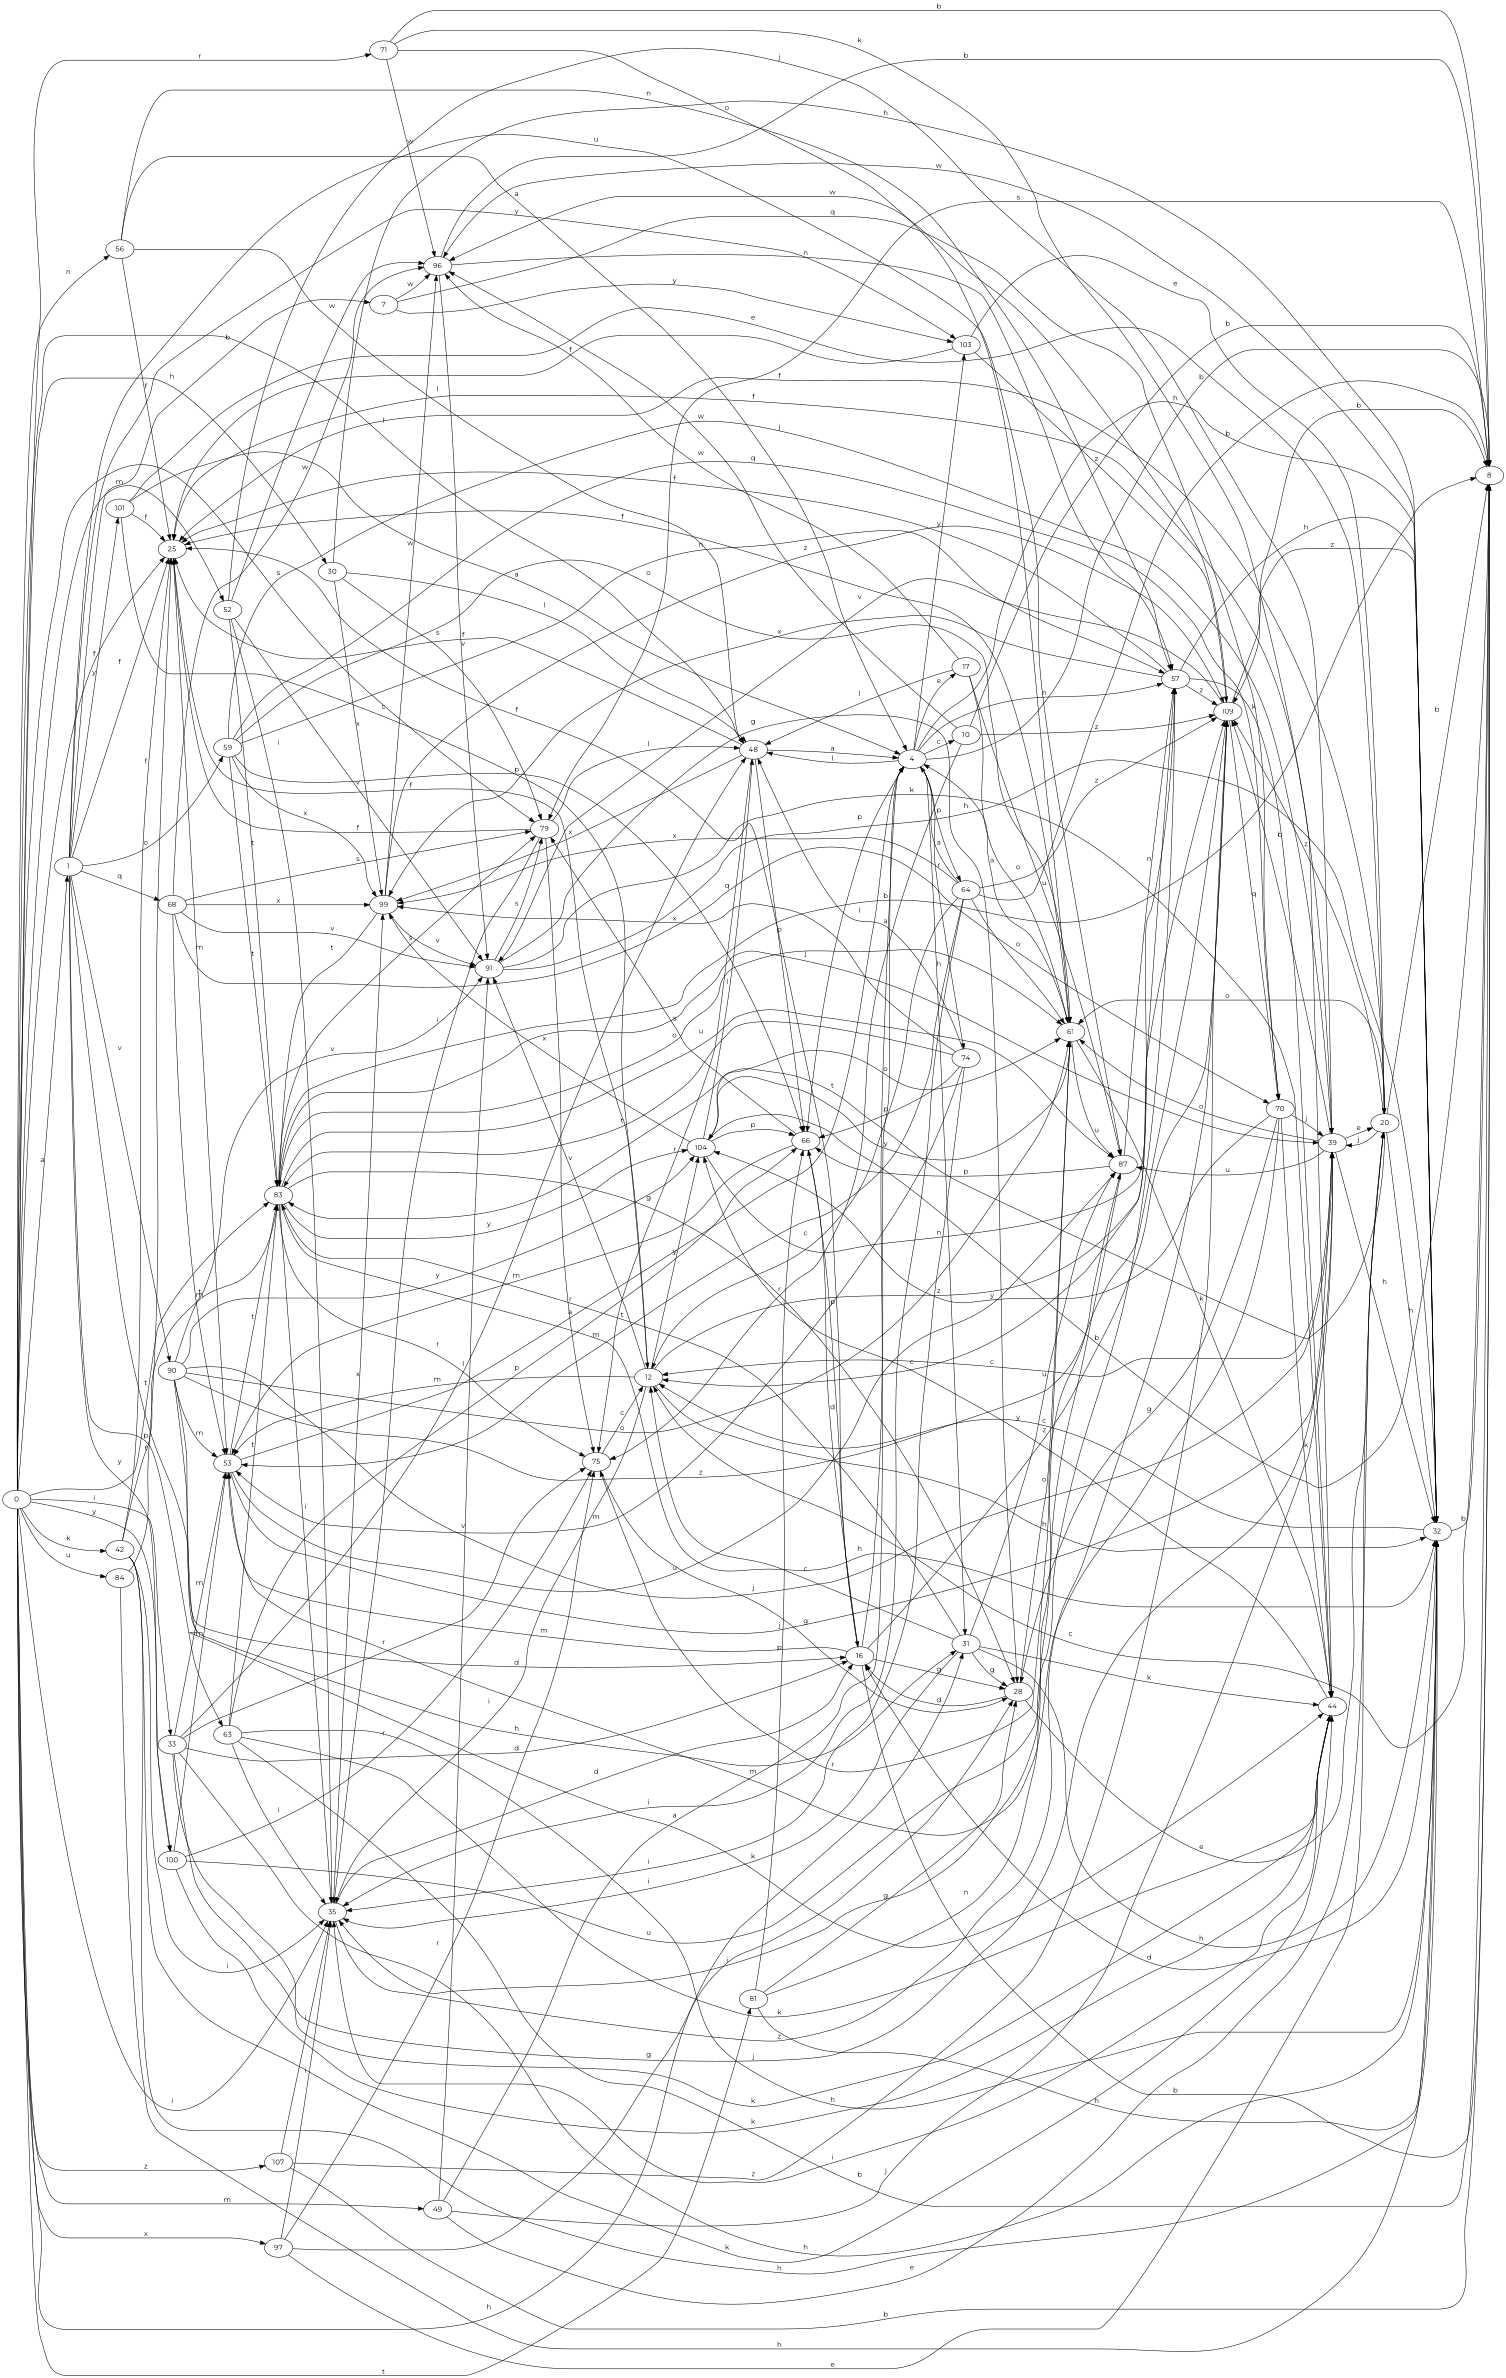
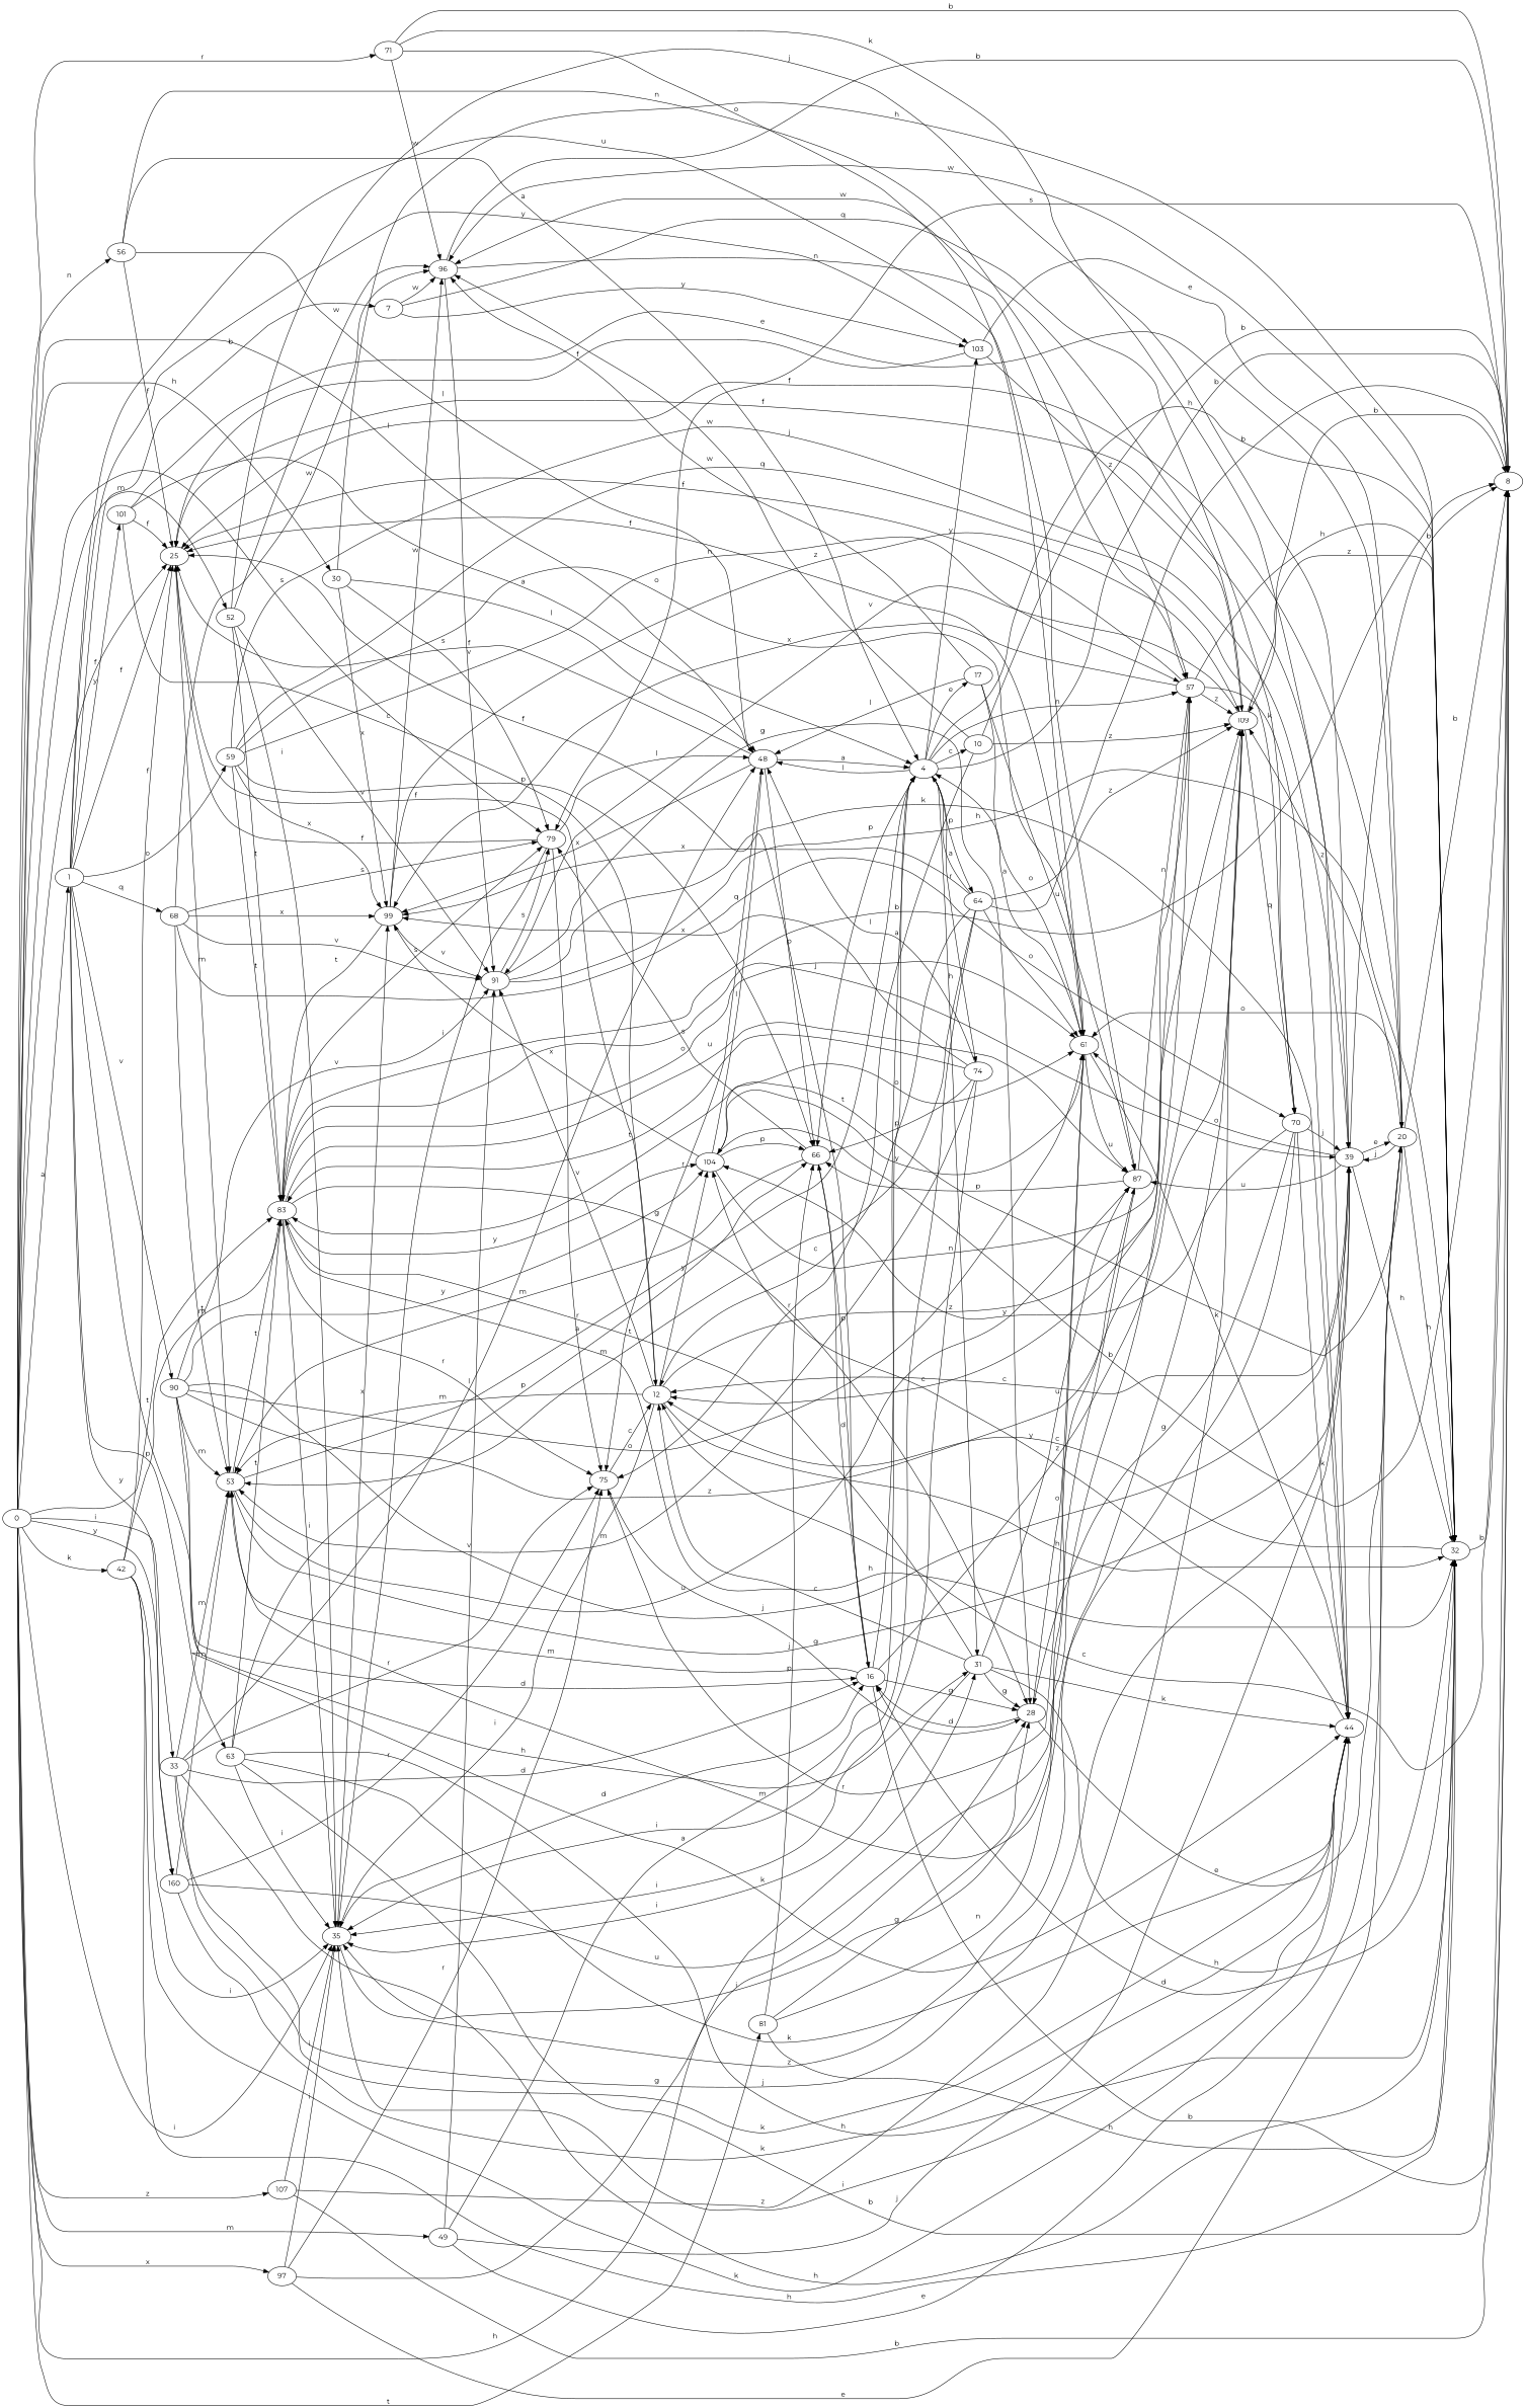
  strict digraph {
    fontname=Montserrat
    rankdir=LR
    node [fontname=Montserrat]
    edge [fontname=Montserrat]
    0
    1
    25
    30
    31
    33
    35
    42
    48
    49
    52
    56
    71
    79
    81
    83
-   84
    97
-   100
+   100 [label=160]
    107
    7
    59
    63
    68
    87
    90
    101
    103
    53
    32
    99
    12
    28
    44
    75
    16
    39
    109
    4
    66
    91
    20
    96
    57
    8
    61
    104
    70
    10
    17
    64
    74
    0 -> 1 [label=a]
    0 -> 25 [label=f]
    0 -> 30 [label=h]
    0 -> 31 [label=h]
    0 -> 33 [label=i]
    0 -> 35 [label=i]
    0 -> 42 [label=k]
    0 -> 48 [label=l]
    0 -> 49 [label=m]
    0 -> 52 [label=m]
    0 -> 56 [label=n]
    0 -> 71 [label=r]
    0 -> 79 [label=s]
    0 -> 81 [label=t]
    0 -> 83 [label=t]
-   0 -> 84 [label=u]
    0 -> 97 [label=x]
    0 -> 100 [label=y]
    0 -> 107 [label=z]
    1 -> 25 [label=f]
    1 -> 31 [label=h]
    1 -> 100 [label=y]
    1 -> 7 [label=b]
    1 -> 59 [label=o]
    1 -> 63 [label=p]
    1 -> 68 [label=q]
    1 -> 87 [label=u]
    1 -> 90 [label=v]
    1 -> 101 [label=y]
    1 -> 103 [label=y]
    25 -> 53 [label=m]
    30 -> 48 [label=l]
    30 -> 79 [label=s]
    30 -> 32 [label=h]
    30 -> 99 [label=x]
    31 -> 35 [label=i]
    31 -> 83 [label=t]
    31 -> 87 [label=u]
    31 -> 32 [label=h]
    31 -> 12 [label=c]
    31 -> 28 [label=g]
    31 -> 44 [label=k]
    33 -> 48 [label=l]
    33 -> 53 [label=m]
    33 -> 32 [label=h]
    33 -> 44 [label=k]
    33 -> 75 [label=r]
    33 -> 16 [label=d]
    33 -> 39 [label=j]
    35 -> 99 [label=x]
    35 -> 16 [label=d]
    35 -> 109 [label=z]
    42 -> 25 [label=f]
    42 -> 35 [label=i]
    42 -> 83 [label=t]
    42 -> 32 [label=h]
    42 -> 44 [label=k]
    48 -> 25 [label=f]
    48 -> 99 [label=x]
    48 -> 75 [label=r]
    48 -> 4 [label=a]
    48 -> 66 [label=p]
    49 -> 39 [label=j]
    49 -> 4 [label=a]
    49 -> 91 [label=v]
    49 -> 20 [label=e]
    52 -> 35 [label=i]
    52 -> 83 [label=t]
    52 -> 39 [label=j]
    52 -> 91 [label=v]
    52 -> 96 [label=w]
    56 -> 25 [label=f]
    56 -> 48 [label=l]
    56 -> 4 [label=a]
    56 -> 57 [label=n]
    71 -> 44 [label=k]
    71 -> 96 [label=w]
    71 -> 8 [label=b]
    71 -> 61 [label=o]
    79 -> 25 [label=f]
    79 -> 35 [label=i]
    79 -> 48 [label=l]
    79 -> 75 [label=r]
    81 -> 32 [label=h]
    81 -> 28 [label=g]
    81 -> 66 [label=p]
    81 -> 57 [label=n]
    83 -> 35 [label=i]
    83 -> 79 [label=s]
    83 -> 87 [label=u]
    83 -> 32 [label=h]
    83 -> 28 [label=g]
    83 -> 75 [label=r]
    83 -> 39 [label=j]
    83 -> 8 [label=b]
    83 -> 61 [label=o]
    83 -> 104 [label=y]
-   84 -> 25 [label=f]
-   84 -> 32 [label=h]
    97 -> 35 [label=i]
    97 -> 28 [label=g]
    97 -> 75 [label=r]
    97 -> 20 [label=e]
    100 -> 87 [label=u]
    100 -> 53 [label=m]
    100 -> 44 [label=k]
    100 -> 75 [label=r]
    107 -> 35 [label=i]
    107 -> 109 [label=z]
    107 -> 8 [label=b]
    7 -> 103 [label=y]
    7 -> 96 [label=w]
    7 -> 70 [label=q]
    59 -> 83 [label=t]
    59 -> 99 [label=x]
    59 -> 39 [label=j]
    59 -> 66 [label=p]
    59 -> 57 [label=n]
    59 -> 61 [label=o]
    59 -> 70 [label=q]
    63 -> 35 [label=i]
    63 -> 83 [label=t]
    63 -> 32 [label=h]
    63 -> 44 [label=k]
    63 -> 66 [label=p]
    63 -> 8 [label=b]
    68 -> 79 [label=s]
    68 -> 53 [label=m]
    68 -> 99 [label=x]
    68 -> 91 [label=v]
    68 -> 96 [label=w]
    68 -> 70 [label=q]
    87 -> 35 [label=i]
    87 -> 66 [label=p]
    87 -> 57 [label=n]
    90 -> 53 [label=m]
    90 -> 44 [label=k]
    90 -> 16 [label=d]
    90 -> 39 [label=j]
    90 -> 109 [label=z]
    90 -> 91 [label=v]
    90 -> 61 [label=o]
    90 -> 104 [label=y]
    101 -> 25 [label=f]
    101 -> 12 [label=c]
    101 -> 4 [label=a]
    101 -> 20 [label=e]
    103 -> 25 [label=f]
    103 -> 109 [label=z]
    103 -> 20 [label=e]
    53 -> 83 [label=t]
    53 -> 87 [label=u]
    53 -> 39 [label=j]
    53 -> 4 [label=a]
    32 -> 12 [label=c]
    32 -> 16 [label=d]
    32 -> 109 [label=z]
    32 -> 96 [label=w]
    32 -> 8 [label=b]
    99 -> 83 [label=t]
    99 -> 109 [label=z]
    99 -> 91 [label=v]
    99 -> 96 [label=w]
    12 -> 25 [label=f]
    12 -> 35 [label=i]
    12 -> 53 [label=m]
    12 -> 32 [label=h]
    12 -> 109 [label=z]
    12 -> 91 [label=v]
    12 -> 104 [label=y]
    28 -> 16 [label=d]
    28 -> 20 [label=e]
    28 -> 61 [label=o]
    44 -> 35 [label=i]
    44 -> 104 [label=y]
    75 -> 12 [label=c]
    75 -> 28 [label=g]
    16 -> 25 [label=f]
    16 -> 53 [label=m]
    16 -> 28 [label=g]
    16 -> 109 [label=z]
    16 -> 4 [label=a]
    16 -> 66 [label=p]
    16 -> 8 [label=b]
    39 -> 25 [label=f]
    39 -> 87 [label=u]
    39 -> 32 [label=h]
    39 -> 12 [label=c]
    39 -> 20 [label=e]
-   39 -> 109 [label=b]
+   39 -> 8 [label=b]
    39 -> 61 [label=o]
    109 -> 91 [label=v]
    109 -> 96 [label=w]
    109 -> 8 [label=b]
    109 -> 70 [label=q]
    4 -> 31 [label=h]
    4 -> 48 [label=l]
    4 -> 103 [label=y]
    4 -> 32 [label=h]
    4 -> 66 [label=p]
    4 -> 57 [label=n]
    4 -> 8 [label=b]
    4 -> 10 [label=c]
    4 -> 17 [label=e]
    4 -> 64 [label=p]
    4 -> 74 [label=r]
    66 -> 79 [label=s]
    66 -> 53 [label=m]
    66 -> 16 [label=d]
    91 -> 79 [label=s]
    91 -> 32 [label=h]
    91 -> 28 [label=g]
    91 -> 44 [label=k]
    20 -> 25 [label=f]
    20 -> 83 [label=t]
    20 -> 32 [label=h]
    20 -> 39 [label=j]
    20 -> 109 [label=z]
    20 -> 8 [label=b]
    20 -> 61 [label=o]
    96 -> 91 [label=v]
    96 -> 57 [label=n]
    96 -> 8 [label=b]
    57 -> 25 [label=f]
    57 -> 32 [label=h]
    57 -> 99 [label=x]
    57 -> 12 [label=c]
    57 -> 44 [label=k]
    57 -> 109 [label=z]
    8 -> 79 [label=s]
    8 -> 12 [label=c]
    61 -> 25 [label=f]
    61 -> 87 [label=u]
    61 -> 44 [label=k]
    61 -> 75 [label=r]
    61 -> 4 [label=a]
    61 -> 104 [label=y]
    104 -> 48 [label=l]
    104 -> 99 [label=x]
    104 -> 66 [label=p]
    104 -> 57 [label=n]
    104 -> 8 [label=b]
    104 -> 61 [label=o]
    70 -> 53 [label=m]
    70 -> 28 [label=g]
    70 -> 44 [label=k]
    70 -> 39 [label=j]
    70 -> 104 [label=y]
    10 -> 75 [label=r]
    10 -> 109 [label=z]
    10 -> 96 [label=w]
    10 -> 8 [label=b]
    17 -> 48 [label=l]
    17 -> 87 [label=u]
    17 -> 96 [label=w]
    17 -> 61 [label=o]
    64 -> 35 [label=i]
    64 -> 53 [label=m]
    64 -> 99 [label=x]
    64 -> 12 [label=c]
    64 -> 109 [label=z]
    64 -> 4 [label=a]
    64 -> 8 [label=b]
    64 -> 61 [label=o]
    74 -> 35 [label=i]
    74 -> 48 [label=l]
    74 -> 83 [label=t]
    74 -> 53 [label=m]
    74 -> 99 [label=x]
    74 -> 66 [label=p]
  }
